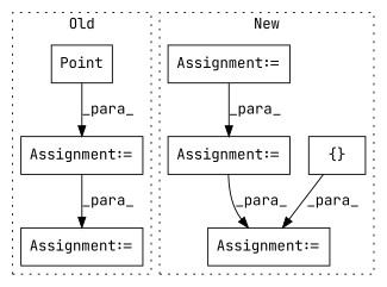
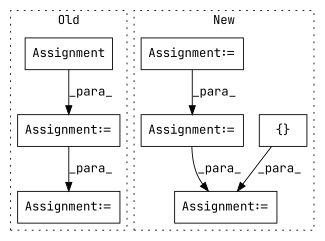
  digraph {
    fontname="JetBrains Mono"
    node [a=7 l=1 shape=box fontname="JetBrains Mono"]
    edge [fontname="JetBrains Mono"]
-   n1 [a=32 l="6,1" label=Point s="4965,4998"]
+   n1 [a=32 l="6,1" label=Assignment s="4965,4998"]
    n2 [label="Assignment:=" s=5014]
    n3 [label="Assignment:=" s=4964]
    n4 [a=4 l=2 label="{}" s=8412]
    n5 [label="Assignment:=" s=9126]
    n6 [label="Assignment:=" s=9032]
    n7 [label="Assignment:=" s=8378]
    subgraph cluster_1 {
      label=Old
      style=dotted
      n1
      n2
      n3
    }
    subgraph cluster_2 {
      label=New
      style=dotted
      n4
      n5
      n6
      n7
    }
    n1 -> n3 [label=_para_]
    n3 -> n2 [label=_para_]
    n4 -> n5 [label=_para_]
    n6 -> n5 [label=_para_]
    n7 -> n6 [label=_para_]
  }
